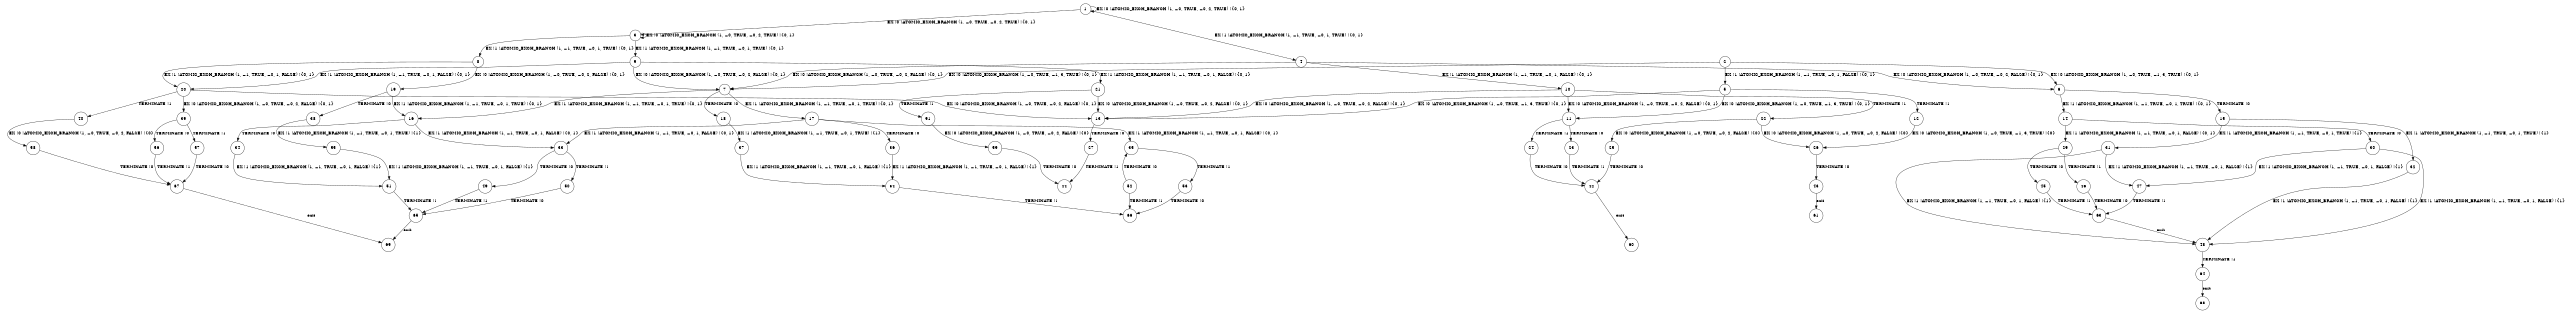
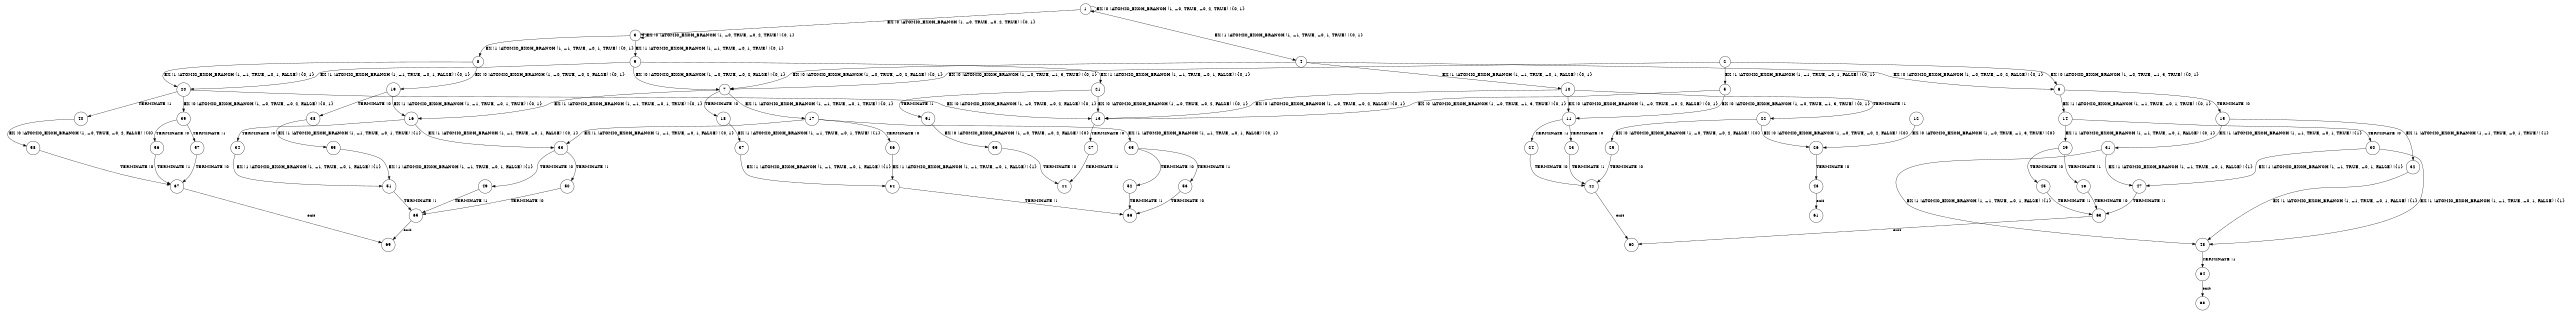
  digraph {
    node [shape=circle]
    1
    3
    4
    2
    5
    6
    7
    8
    9
    10
    11
    12
    13
    14
    15
    16
    17
    18
    19
    20
    21
    22
    23
    24
    26
    27
    29
    30
    31
    32
    33
    34
    35
    36
    37
    38
    39
    40
    n39 [label=91]
    25
    42
    43
    44
    45
    46
    47
    48
    49
    50
    51
    52
    53
    54
    55
    56
    57
    58
    59
    60
    61
    63
    64
    65
    66
    67
    68
    69
    1 -> 1 [label="EX !0 !ATOMIC_EXCH_BRANCH (1, +0, TRUE, +0, 2, TRUE) !{0, 1}"]
    1 -> 3 [label="EX !0 !ATOMIC_EXCH_BRANCH (1, +0, TRUE, +0, 2, TRUE) !{0, 1}"]
    1 -> 4 [label="EX !1 !ATOMIC_EXCH_BRANCH (1, +1, TRUE, +0, 1, TRUE) !{0, 1}"]
    3 -> 3 [label="EX !0 !ATOMIC_EXCH_BRANCH (1, +0, TRUE, +0, 2, TRUE) !{0, 1}"]
    3 -> 8 [label="EX !1 !ATOMIC_EXCH_BRANCH (1, +1, TRUE, +0, 1, TRUE) !{0, 1}"]
    3 -> 9 [label="EX !1 !ATOMIC_EXCH_BRANCH (1, +1, TRUE, +0, 1, TRUE) !{0, 1}"]
    4 -> 6 [label="EX !0 !ATOMIC_EXCH_BRANCH (1, +0, TRUE, +0, 2, FALSE) !{0, 1}"]
    4 -> 7 [label="EX !0 !ATOMIC_EXCH_BRANCH (1, +0, TRUE, +0, 2, FALSE) !{0, 1}"]
    4 -> 10 [label="EX !1 !ATOMIC_EXCH_BRANCH (1, +1, TRUE, +0, 1, FALSE) !{0, 1}"]
    2 -> 5 [label="EX !1 !ATOMIC_EXCH_BRANCH (1, +1, TRUE, +0, 1, FALSE) !{0, 1}"]
    2 -> 6 [label="EX !0 !ATOMIC_EXCH_BRANCH (1, +0, TRUE, +1, 3, TRUE) !{0, 1}"]
    2 -> 7 [label="EX !0 !ATOMIC_EXCH_BRANCH (1, +0, TRUE, +1, 3, TRUE) !{0, 1}"]
    5 -> 11 [label="EX !0 !ATOMIC_EXCH_BRANCH (1, +0, TRUE, +1, 3, TRUE) !{0, 1}"]
-   5 -> 12 [label="TERMINATE !1"]
    5 -> 13 [label="EX !0 !ATOMIC_EXCH_BRANCH (1, +0, TRUE, +1, 3, TRUE) !{0, 1}"]
    6 -> 14 [label="EX !1 !ATOMIC_EXCH_BRANCH (1, +1, TRUE, +0, 1, TRUE) !{0, 1}"]
    6 -> 15 [label="TERMINATE !0"]
    7 -> 16 [label="EX !1 !ATOMIC_EXCH_BRANCH (1, +1, TRUE, +0, 1, TRUE) !{0, 1}"]
    7 -> 17 [label="EX !1 !ATOMIC_EXCH_BRANCH (1, +1, TRUE, +0, 1, TRUE) !{0, 1}"]
    7 -> 18 [label="TERMINATE !0"]
    8 -> 19 [label="EX !0 !ATOMIC_EXCH_BRANCH (1, +0, TRUE, +0, 2, FALSE) !{0, 1}"]
    8 -> 20 [label="EX !1 !ATOMIC_EXCH_BRANCH (1, +1, TRUE, +0, 1, FALSE) !{0, 1}"]
    9 -> 7 [label="EX !0 !ATOMIC_EXCH_BRANCH (1, +0, TRUE, +0, 2, FALSE) !{0, 1}"]
    9 -> 20 [label="EX !1 !ATOMIC_EXCH_BRANCH (1, +1, TRUE, +0, 1, FALSE) !{0, 1}"]
    9 -> 21 [label="EX !1 !ATOMIC_EXCH_BRANCH (1, +1, TRUE, +0, 1, FALSE) !{0, 1}"]
    10 -> 11 [label="EX !0 !ATOMIC_EXCH_BRANCH (1, +0, TRUE, +0, 2, FALSE) !{0, 1}"]
    10 -> 13 [label="EX !0 !ATOMIC_EXCH_BRANCH (1, +0, TRUE, +0, 2, FALSE) !{0, 1}"]
    10 -> 22 [label="TERMINATE !1"]
    11 -> 23 [label="TERMINATE !0"]
    11 -> 24 [label="TERMINATE !1"]
    12 -> 26 [label="EX !0 !ATOMIC_EXCH_BRANCH (1, +0, TRUE, +1, 3, TRUE) !{0}"]
    13 -> 27 [label="TERMINATE !0"]
    14 -> 29 [label="EX !1 !ATOMIC_EXCH_BRANCH (1, +1, TRUE, +0, 1, FALSE) !{0, 1}"]
    14 -> 30 [label="TERMINATE !0"]
    15 -> 31 [label="EX !1 !ATOMIC_EXCH_BRANCH (1, +1, TRUE, +0, 1, TRUE) !{1}"]
    15 -> 32 [label="EX !1 !ATOMIC_EXCH_BRANCH (1, +1, TRUE, +0, 1, TRUE) !{1}"]
    16 -> 33 [label="EX !1 !ATOMIC_EXCH_BRANCH (1, +1, TRUE, +0, 1, FALSE) !{0, 1}"]
    16 -> 34 [label="TERMINATE !0"]
    17 -> 33 [label="EX !1 !ATOMIC_EXCH_BRANCH (1, +1, TRUE, +0, 1, FALSE) !{0, 1}"]
    17 -> 35 [label="EX !1 !ATOMIC_EXCH_BRANCH (1, +1, TRUE, +0, 1, FALSE) !{0, 1}"]
    17 -> 36 [label="TERMINATE !0"]
    18 -> 37 [label="EX !1 !ATOMIC_EXCH_BRANCH (1, +1, TRUE, +0, 1, TRUE) !{1}"]
    19 -> 16 [label="EX !1 !ATOMIC_EXCH_BRANCH (1, +1, TRUE, +0, 1, TRUE) !{0, 1}"]
    19 -> 38 [label="TERMINATE !0"]
    20 -> 13 [label="EX !0 !ATOMIC_EXCH_BRANCH (1, +0, TRUE, +0, 2, FALSE) !{0, 1}"]
    20 -> 39 [label="EX !0 !ATOMIC_EXCH_BRANCH (1, +0, TRUE, +0, 2, FALSE) !{0, 1}"]
    20 -> 40 [label="TERMINATE !1"]
    21 -> 13 [label="EX !0 !ATOMIC_EXCH_BRANCH (1, +0, TRUE, +0, 2, FALSE) !{0, 1}"]
    21 -> n39 [label="TERMINATE !1"]
    22 -> 26 [label="EX !0 !ATOMIC_EXCH_BRANCH (1, +0, TRUE, +0, 2, FALSE) !{0}"]
    22 -> 25 [label="EX !0 !ATOMIC_EXCH_BRANCH (1, +0, TRUE, +0, 2, FALSE) !{0}"]
    23 -> 42 [label="TERMINATE !1"]
    24 -> 42 [label="TERMINATE !0"]
    26 -> 43 [label="TERMINATE !0"]
    27 -> 44 [label="TERMINATE !1"]
    29 -> 45 [label="TERMINATE !0"]
    29 -> 46 [label="TERMINATE !1"]
    30 -> 47 [label="EX !1 !ATOMIC_EXCH_BRANCH (1, +1, TRUE, +0, 1, FALSE) !{1}"]
    30 -> 48 [label="EX !1 !ATOMIC_EXCH_BRANCH (1, +1, TRUE, +0, 1, FALSE) !{1}"]
    31 -> 47 [label="EX !1 !ATOMIC_EXCH_BRANCH (1, +1, TRUE, +0, 1, FALSE) !{1}"]
    31 -> 48 [label="EX !1 !ATOMIC_EXCH_BRANCH (1, +1, TRUE, +0, 1, FALSE) !{1}"]
    32 -> 48 [label="EX !1 !ATOMIC_EXCH_BRANCH (1, +1, TRUE, +0, 1, FALSE) !{1}"]
    33 -> 49 [label="TERMINATE !0"]
    33 -> 50 [label="TERMINATE !1"]
    34 -> 51 [label="EX !1 !ATOMIC_EXCH_BRANCH (1, +1, TRUE, +0, 1, FALSE) !{1}"]
-   52 -> 35 [label="TERMINATE !0"]
+   35 -> 52 [label="TERMINATE !0"]
    35 -> 53 [label="TERMINATE !1"]
    36 -> 54 [label="EX !1 !ATOMIC_EXCH_BRANCH (1, +1, TRUE, +0, 1, FALSE) !{1}"]
    37 -> 54 [label="EX !1 !ATOMIC_EXCH_BRANCH (1, +1, TRUE, +0, 1, FALSE) !{1}"]
    38 -> 55 [label="EX !1 !ATOMIC_EXCH_BRANCH (1, +1, TRUE, +0, 1, TRUE) !{1}"]
    39 -> 56 [label="TERMINATE !0"]
    39 -> 57 [label="TERMINATE !1"]
    40 -> 58 [label="EX !0 !ATOMIC_EXCH_BRANCH (1, +0, TRUE, +0, 2, FALSE) !{0}"]
    n39 -> 59 [label="EX !0 !ATOMIC_EXCH_BRANCH (1, +0, TRUE, +0, 2, FALSE) !{0}"]
    25 -> 42 [label="TERMINATE !0"]
    42 -> 60 [label=exit]
    43 -> 61 [label=exit]
    45 -> 63 [label="TERMINATE !1"]
    46 -> 63 [label="TERMINATE !0"]
    47 -> 63 [label="TERMINATE !1"]
    48 -> 64 [label="TERMINATE !1"]
    49 -> 65 [label="TERMINATE !1"]
    50 -> 65 [label="TERMINATE !0"]
    51 -> 65 [label="TERMINATE !1"]
    52 -> 66 [label="TERMINATE !1"]
    53 -> 66 [label="TERMINATE !0"]
    54 -> 66 [label="TERMINATE !1"]
    55 -> 51 [label="EX !1 !ATOMIC_EXCH_BRANCH (1, +1, TRUE, +0, 1, FALSE) !{1}"]
    56 -> 67 [label="TERMINATE !1"]
    57 -> 67 [label="TERMINATE !0"]
    58 -> 67 [label="TERMINATE !0"]
    59 -> 44 [label="TERMINATE !0"]
-   63 -> 48 [label=exit]
+   63 -> 60 [label=exit]
    64 -> 68 [label=exit]
    65 -> 69 [label=exit]
    67 -> 69 [label=exit]
  }
